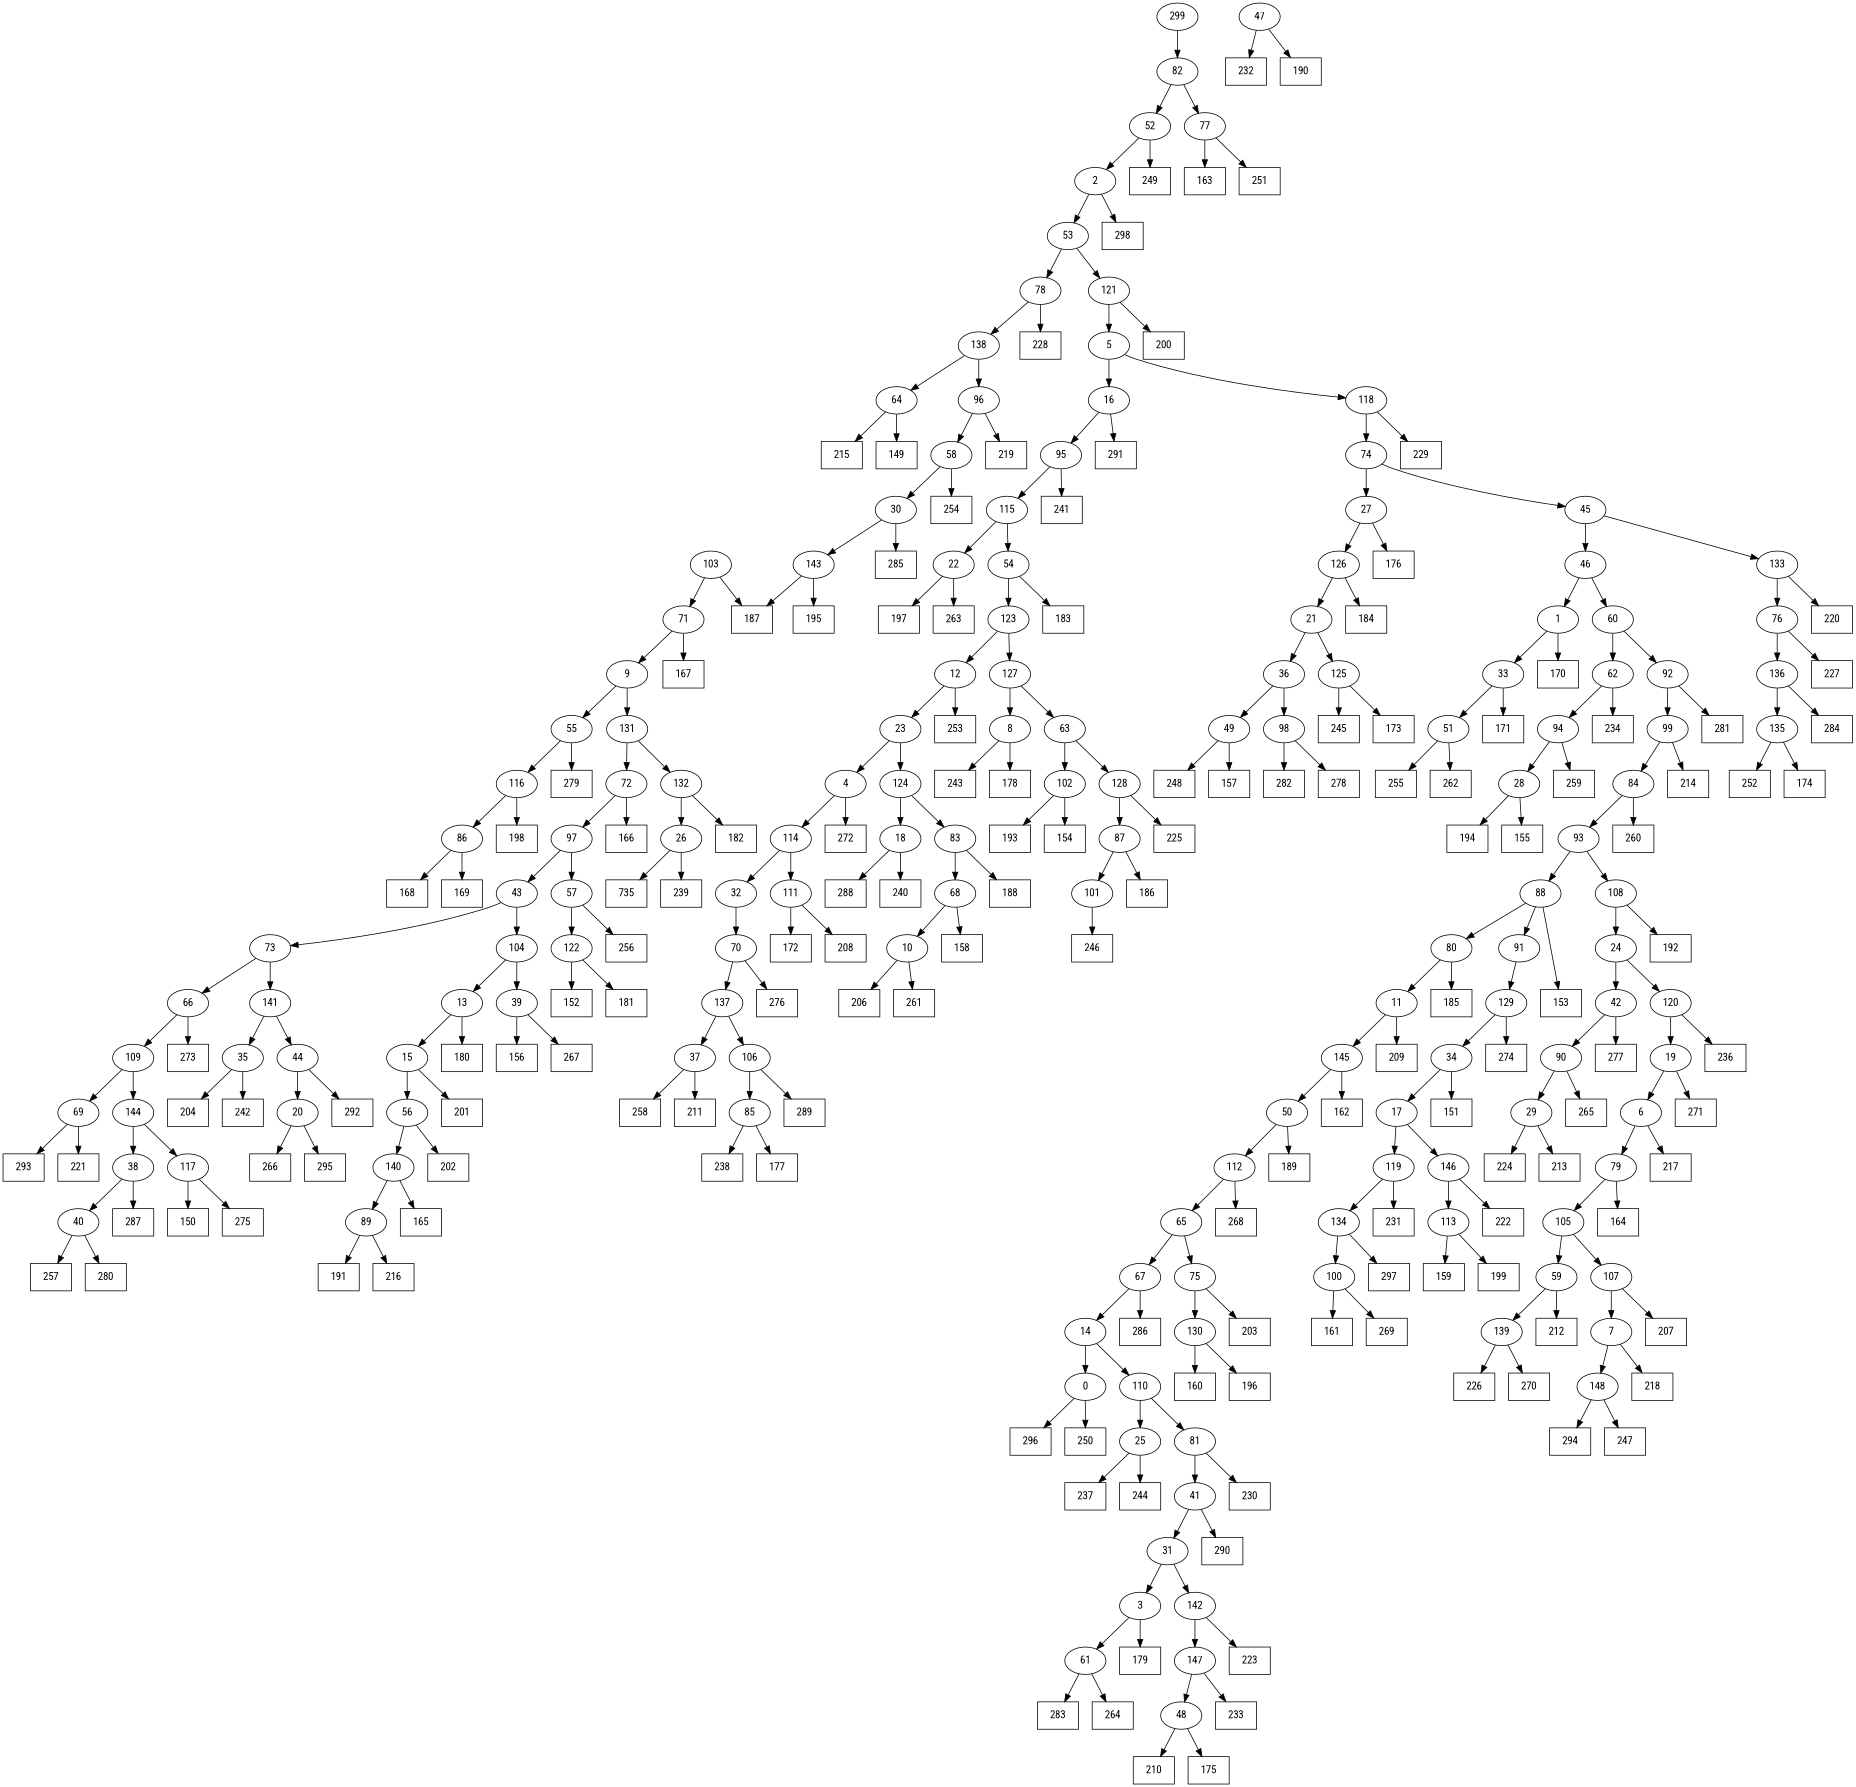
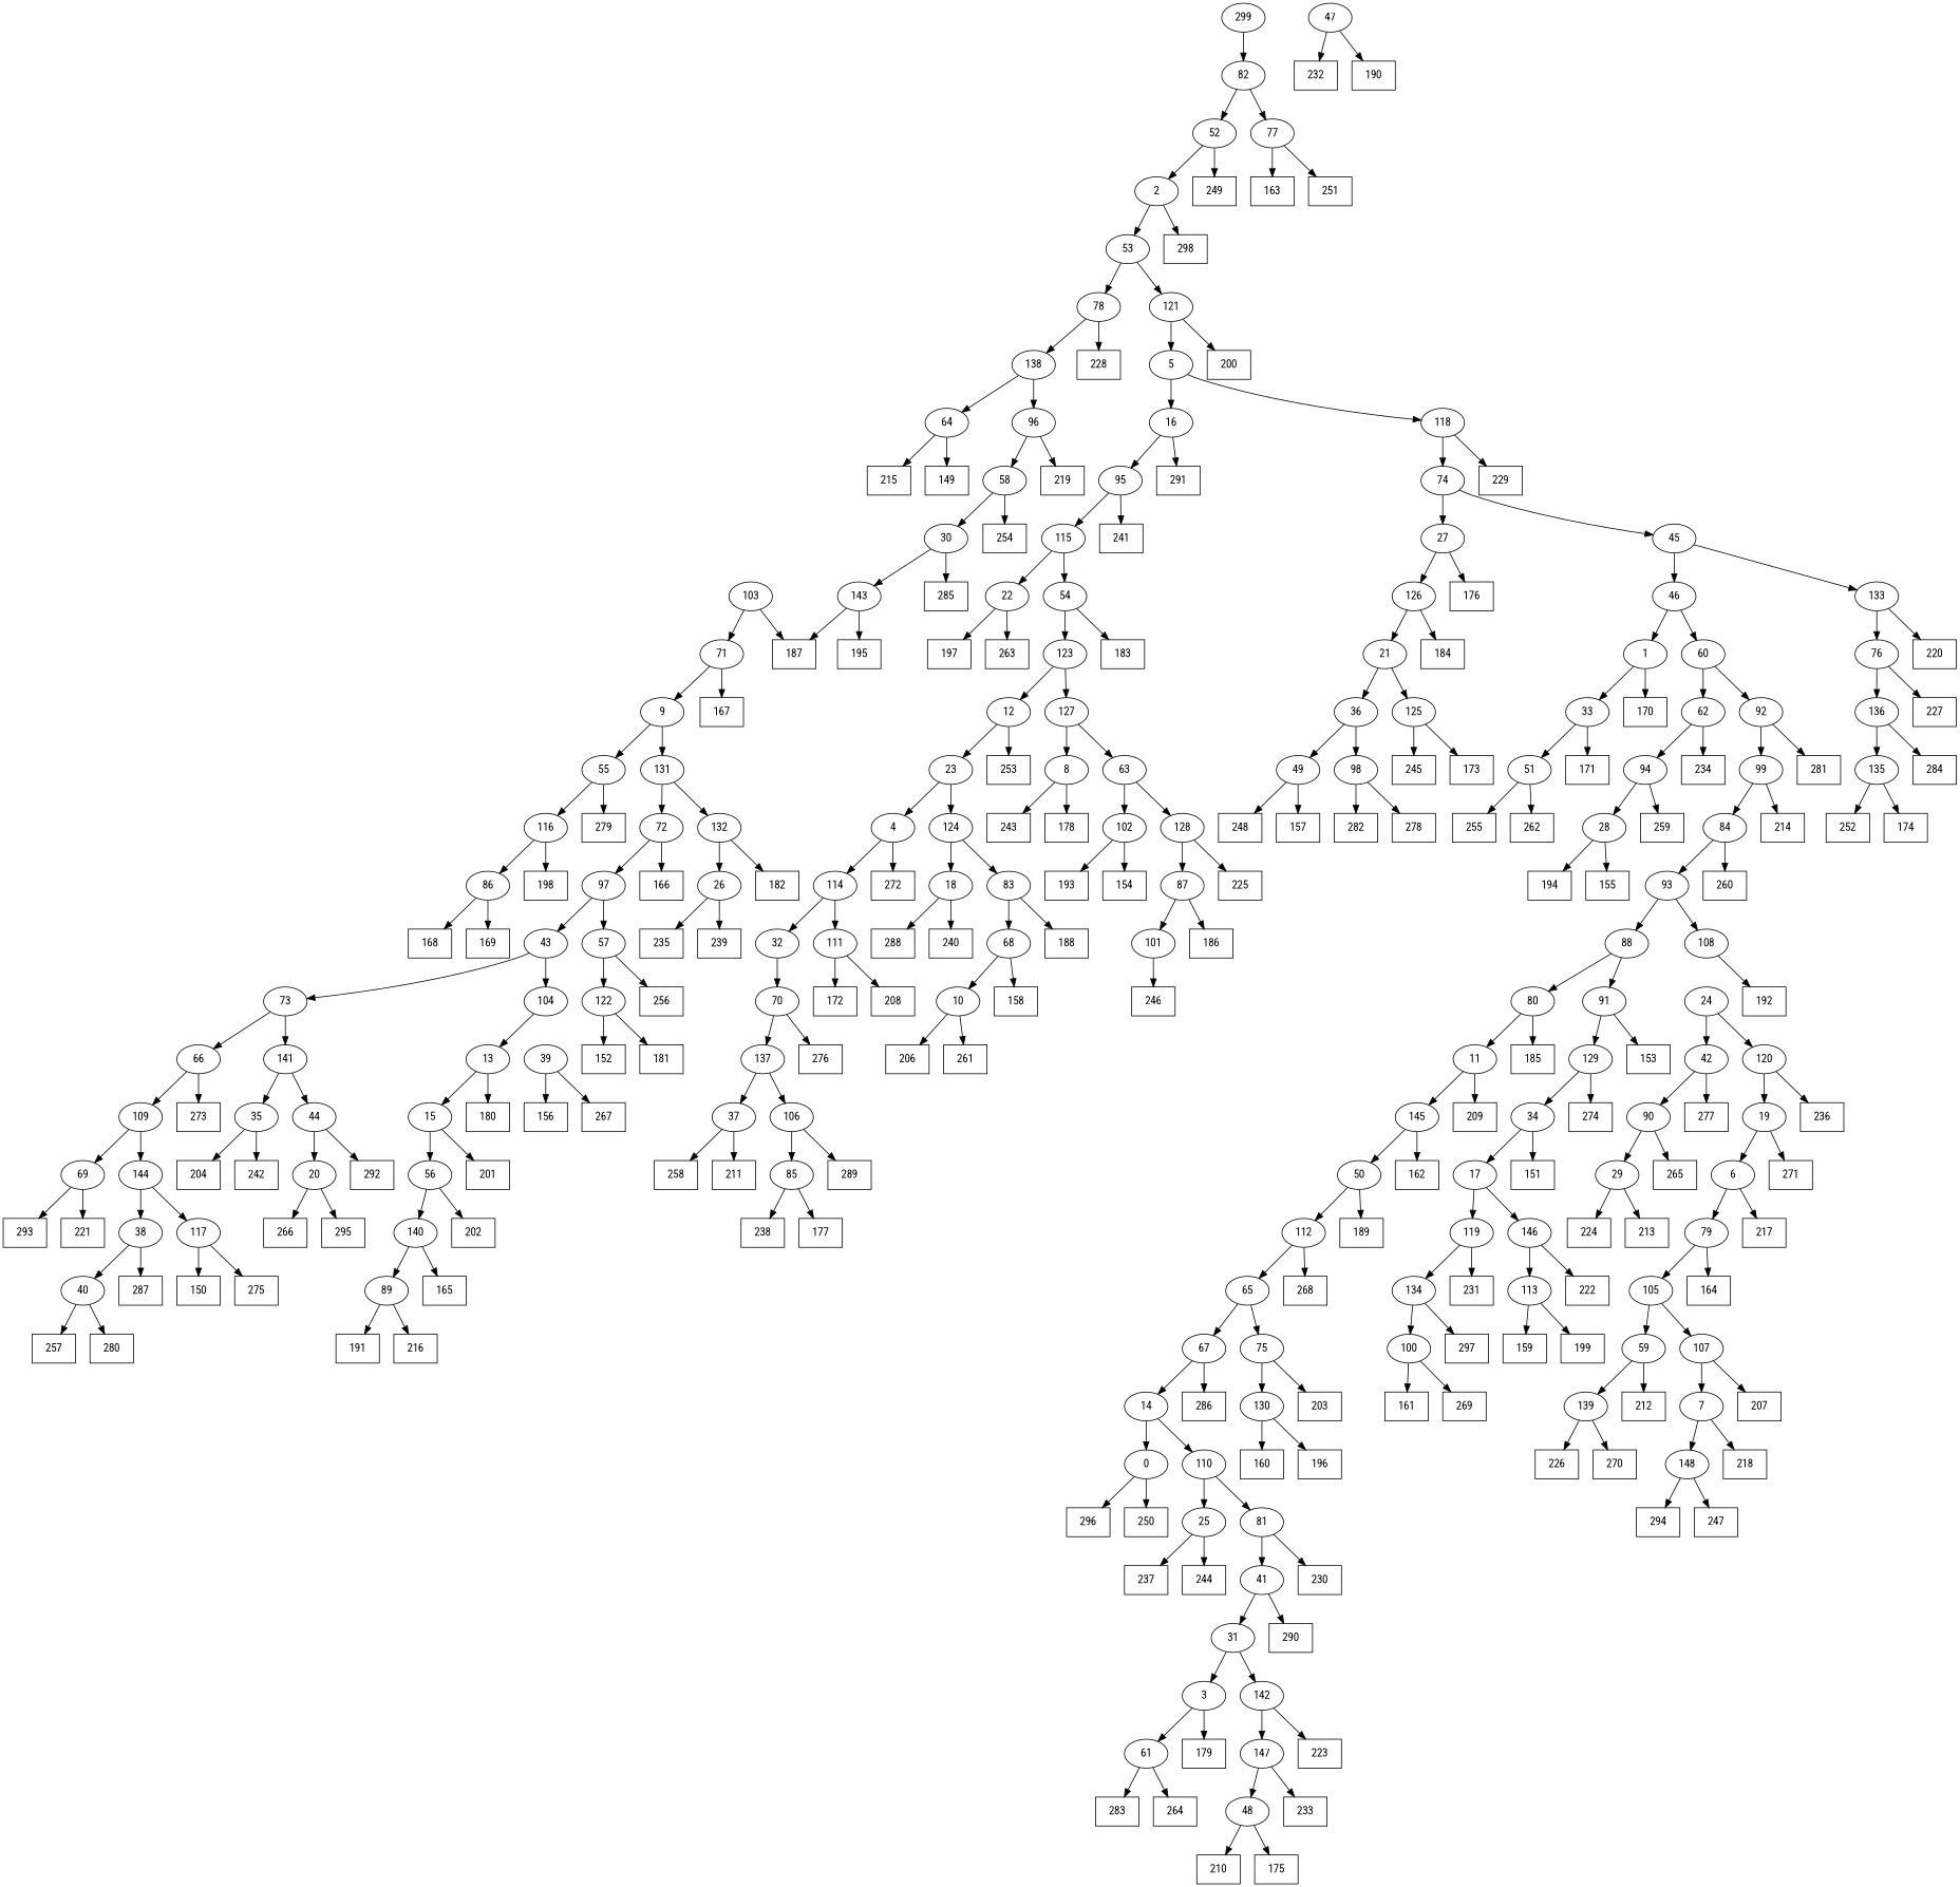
  digraph {
    fontname="Roboto Condensed"
    node [fontname="Roboto Condensed"]
    edge [fontname="Roboto Condensed"]
    n1 [label=0]
    n2 [label=296 shape=box]
    n3 [label=250 shape=box]
    n4 [label=1]
    n5 [label=33]
    n6 [label=170 shape=box]
    n7 [label=51]
    n8 [label=171 shape=box]
    n9 [label=2]
    n10 [label=53]
    n11 [label=298 shape=box]
    n12 [label=78]
    n13 [label=121]
    n14 [label=3]
    n15 [label=61]
    n16 [label=179 shape=box]
    n17 [label=283 shape=box]
    n18 [label=264 shape=box]
    n19 [label=4]
    n20 [label=114]
    n21 [label=272 shape=box]
    n22 [label=32]
    n23 [label=111]
    n24 [label=5]
    n25 [label=16]
    n26 [label=118]
    n27 [label=95]
    n28 [label=291 shape=box]
    n29 [label=74]
    n30 [label=229 shape=box]
    n31 [label=6]
    n32 [label=79]
    n33 [label=217 shape=box]
    n34 [label=105]
    n35 [label=164 shape=box]
    n36 [label=7]
    n37 [label=148]
    n38 [label=218 shape=box]
    n39 [label=294 shape=box]
    n40 [label=247 shape=box]
    n41 [label=8]
    n42 [label=243 shape=box]
    n43 [label=178 shape=box]
    n44 [label=9]
    n45 [label=55]
    n46 [label=131]
    n47 [label=116]
    n48 [label=279 shape=box]
    n49 [label=72]
    n50 [label=132]
    n51 [label=10]
    n52 [label=206 shape=box]
    n53 [label=261 shape=box]
    n54 [label=11]
    n55 [label=145]
    n56 [label=209 shape=box]
    n57 [label=50]
    n58 [label=162 shape=box]
    n59 [label=12]
    n60 [label=23]
    n61 [label=253 shape=box]
    n62 [label=124]
    n63 [label=13]
    n64 [label=15]
    n65 [label=180 shape=box]
    n66 [label=56]
    n67 [label=201 shape=box]
    n68 [label=14]
    n69 [label=110]
    n70 [label=25]
    n71 [label=81]
    n72 [label=140]
    n73 [label=202 shape=box]
    n74 [label=115]
    n75 [label=241 shape=box]
    n76 [label=17]
    n77 [label=119]
    n78 [label=146]
    n79 [label=134]
    n80 [label=231 shape=box]
    n81 [label=113]
    n82 [label=222 shape=box]
    n83 [label=18]
    n84 [label=288 shape=box]
    n85 [label=240 shape=box]
    n86 [label=19]
    n87 [label=271 shape=box]
    n88 [label=20]
    n89 [label=266 shape=box]
    n90 [label=295 shape=box]
    n91 [label=21]
    n92 [label=36]
    n93 [label=125]
    n94 [label=49]
    n95 [label=98]
    n96 [label=245 shape=box]
    n97 [label=173 shape=box]
    n98 [label=22]
    n99 [label=197 shape=box]
    n100 [label=263 shape=box]
    n101 [label=83]
    n102 [label=24]
    n103 [label=42]
    n104 [label=120]
    n105 [label=90]
    n106 [label=277 shape=box]
    n107 [label=236 shape=box]
    n108 [label=237 shape=box]
    n109 [label=244 shape=box]
    n110 [label=26]
-   n111 [label=735 shape=box]
+   n111 [label=235 shape=box]
    n112 [label=239 shape=box]
    n113 [label=27]
    n114 [label=126]
    n115 [label=176 shape=box]
    n116 [label=184 shape=box]
    n117 [label=28]
    n118 [label=194 shape=box]
    n119 [label=155 shape=box]
    n120 [label=29]
    n121 [label=224 shape=box]
    n122 [label=213 shape=box]
    n123 [label=30]
    n124 [label=143]
    n125 [label=285 shape=box]
    n126 [label=187 shape=box]
    n127 [label=195 shape=box]
    n128 [label=31]
    n129 [label=142]
    n130 [label=147]
    n131 [label=223 shape=box]
    n132 [label=70]
    n133 [label=137]
    n134 [label=276 shape=box]
    n135 [label=255 shape=box]
    n136 [label=262 shape=box]
    n137 [label=34]
    n138 [label=151 shape=box]
    n139 [label=35]
    n140 [label=204 shape=box]
    n141 [label=242 shape=box]
    n142 [label=248 shape=box]
    n143 [label=157 shape=box]
    n144 [label=282 shape=box]
    n145 [label=278 shape=box]
    n146 [label=37]
    n147 [label=258 shape=box]
    n148 [label=211 shape=box]
    n149 [label=38]
    n150 [label=40]
    n151 [label=287 shape=box]
    n152 [label=257 shape=box]
    n153 [label=280 shape=box]
    n154 [label=39]
    n155 [label=156 shape=box]
    n156 [label=267 shape=box]
    n157 [label=41]
    n158 [label=290 shape=box]
    n159 [label=265 shape=box]
    n160 [label=43]
    n161 [label=73]
    n162 [label=104]
    n163 [label=66]
    n164 [label=141]
    n165 [label=44]
    n166 [label=292 shape=box]
    n167 [label=45]
    n168 [label=46]
    n169 [label=133]
    n170 [label=60]
    n171 [label=76]
    n172 [label=220 shape=box]
    n173 [label=62]
    n174 [label=92]
    n175 [label=47]
    n176 [label=232 shape=box]
    n177 [label=190 shape=box]
    n178 [label=48]
    n179 [label=210 shape=box]
    n180 [label=175 shape=box]
    n181 [label=112]
    n182 [label=189 shape=box]
    n183 [label=65]
    n184 [label=268 shape=box]
    n185 [label=52]
    n186 [label=249 shape=box]
    n187 [label=138]
    n188 [label=228 shape=box]
    n189 [label=200 shape=box]
    n190 [label=54]
    n191 [label=123]
    n192 [label=183 shape=box]
    n193 [label=127]
    n194 [label=86]
    n195 [label=198 shape=box]
    n196 [label=89]
    n197 [label=165 shape=box]
    n198 [label=57]
    n199 [label=122]
    n200 [label=256 shape=box]
    n201 [label=152 shape=box]
    n202 [label=181 shape=box]
    n203 [label=58]
    n204 [label=254 shape=box]
    n205 [label=59]
    n206 [label=139]
    n207 [label=212 shape=box]
    n208 [label=226 shape=box]
    n209 [label=270 shape=box]
    n210 [label=94]
    n211 [label=234 shape=box]
    n212 [label=99]
    n213 [label=281 shape=box]
    n214 [label=259 shape=box]
    n215 [label=63]
    n216 [label=102]
    n217 [label=128]
    n218 [label=193 shape=box]
    n219 [label=154 shape=box]
    n220 [label=87]
    n221 [label=225 shape=box]
    n222 [label=64]
    n223 [label=215 shape=box]
    n224 [label=149 shape=box]
    n225 [label=67]
    n226 [label=75]
    n227 [label=286 shape=box]
    n228 [label=130]
    n229 [label=203 shape=box]
    n230 [label=109]
    n231 [label=273 shape=box]
    n232 [label=69]
    n233 [label=144]
    n234 [label=68]
    n235 [label=158 shape=box]
    n236 [label=293 shape=box]
    n237 [label=221 shape=box]
    n238 [label=106]
    n239 [label=71]
    n240 [label=167 shape=box]
    n241 [label=97]
    n242 [label=166 shape=box]
    n243 [label=160 shape=box]
    n244 [label=196 shape=box]
    n245 [label=136]
    n246 [label=227 shape=box]
    n247 [label=135]
    n248 [label=284 shape=box]
    n249 [label=77]
    n250 [label=163 shape=box]
    n251 [label=251 shape=box]
    n252 [label=96]
    n253 [label=107]
    n254 [label=80]
    n255 [label=185 shape=box]
    n256 [label=230 shape=box]
    n257 [label=82]
    n258 [label=188 shape=box]
    n259 [label=84]
    n260 [label=93]
    n261 [label=260 shape=box]
    n262 [label=88]
    n263 [label=108]
    n264 [label=85]
    n265 [label=238 shape=box]
    n266 [label=177 shape=box]
    n267 [label=168 shape=box]
    n268 [label=169 shape=box]
    n269 [label=101]
    n270 [label=186 shape=box]
    n271 [label=246 shape=box]
    n272 [label=91]
    n273 [label=129]
    n274 [label=153 shape=box]
    n275 [label=191 shape=box]
    n276 [label=216 shape=box]
    n277 [label=274 shape=box]
    n278 [label=214 shape=box]
    n279 [label=192 shape=box]
    n280 [label=219 shape=box]
    n281 [label=100]
    n282 [label=161 shape=box]
    n283 [label=269 shape=box]
    n284 [label=103]
    n285 [label=207 shape=box]
    n286 [label=289 shape=box]
    n287 [label=117]
    n288 [label=172 shape=box]
    n289 [label=208 shape=box]
    n290 [label=159 shape=box]
    n291 [label=199 shape=box]
    n292 [label=150 shape=box]
    n293 [label=275 shape=box]
    n294 [label=297 shape=box]
    n295 [label=182 shape=box]
    n296 [label=252 shape=box]
    n297 [label=174 shape=box]
    n298 [label=233 shape=box]
    n299 [label=299]
    n1 -> n2
    n1 -> n3
    n4 -> n5
    n4 -> n6
    n5 -> n7
    n5 -> n8
    n7 -> n135
    n7 -> n136
    n9 -> n10
    n9 -> n11
    n10 -> n12
    n10 -> n13
    n12 -> n187
    n12 -> n188
    n13 -> n24
    n13 -> n189
    n14 -> n15
    n14 -> n16
    n15 -> n17
    n15 -> n18
    n19 -> n20
    n19 -> n21
    n20 -> n22
    n20 -> n23
    n22 -> n132
    n23 -> n288
    n23 -> n289
    n24 -> n25
    n24 -> n26
    n25 -> n27
    n25 -> n28
    n26 -> n29
    n26 -> n30
    n27 -> n74
    n27 -> n75
    n29 -> n113
    n29 -> n167
    n31 -> n32
    n31 -> n33
    n32 -> n34
    n32 -> n35
    n34 -> n205
    n34 -> n253
    n36 -> n37
    n36 -> n38
    n37 -> n39
    n37 -> n40
    n41 -> n42
    n41 -> n43
    n44 -> n45
    n44 -> n46
    n45 -> n47
    n45 -> n48
    n46 -> n49
    n46 -> n50
    n47 -> n194
    n47 -> n195
    n49 -> n241
    n49 -> n242
    n50 -> n110
    n50 -> n295
    n51 -> n52
    n51 -> n53
    n54 -> n55
    n54 -> n56
    n55 -> n57
    n55 -> n58
    n57 -> n181
    n57 -> n182
    n59 -> n60
    n59 -> n61
    n60 -> n19
    n60 -> n62
    n62 -> n83
    n62 -> n101
    n63 -> n64
    n63 -> n65
    n64 -> n66
    n64 -> n67
    n66 -> n72
    n66 -> n73
    n68 -> n1
    n68 -> n69
    n69 -> n70
    n69 -> n71
    n70 -> n108
    n70 -> n109
    n71 -> n157
    n71 -> n256
    n72 -> n196
    n72 -> n197
    n74 -> n98
    n74 -> n190
    n76 -> n77
    n76 -> n78
    n77 -> n79
    n77 -> n80
    n78 -> n81
    n78 -> n82
    n79 -> n281
    n79 -> n294
    n81 -> n290
    n81 -> n291
    n83 -> n84
    n83 -> n85
    n86 -> n31
    n86 -> n87
    n88 -> n89
    n88 -> n90
    n91 -> n92
    n91 -> n93
    n92 -> n94
    n92 -> n95
    n93 -> n96
    n93 -> n97
    n94 -> n142
    n94 -> n143
    n95 -> n144
    n95 -> n145
    n98 -> n99
    n98 -> n100
    n101 -> n234
    n101 -> n258
    n102 -> n103
    n102 -> n104
    n103 -> n105
    n103 -> n106
    n104 -> n86
    n104 -> n107
    n105 -> n120
    n105 -> n159
    n110 -> n111
    n110 -> n112
    n113 -> n114
    n113 -> n115
    n114 -> n91
    n114 -> n116
    n117 -> n118
    n117 -> n119
    n120 -> n121
    n120 -> n122
    n123 -> n124
    n123 -> n125
    n124 -> n126
    n124 -> n127
    n128 -> n14
    n128 -> n129
    n129 -> n130
    n129 -> n131
    n130 -> n178
    n130 -> n298
    n132 -> n133
    n132 -> n134
    n133 -> n146
    n133 -> n238
    n137 -> n76
    n137 -> n138
    n139 -> n140
    n139 -> n141
    n146 -> n147
    n146 -> n148
    n149 -> n150
    n149 -> n151
    n150 -> n152
    n150 -> n153
    n154 -> n155
    n154 -> n156
    n157 -> n128
    n157 -> n158
    n160 -> n161
    n160 -> n162
    n161 -> n163
    n161 -> n164
    n162 -> n63
-   n162 -> n154
    n163 -> n230
    n163 -> n231
    n164 -> n139
    n164 -> n165
    n165 -> n88
    n165 -> n166
    n167 -> n168
    n167 -> n169
    n168 -> n4
    n168 -> n170
    n169 -> n171
    n169 -> n172
    n170 -> n173
    n170 -> n174
    n171 -> n245
    n171 -> n246
    n173 -> n210
    n173 -> n211
    n174 -> n212
    n174 -> n213
    n175 -> n176
    n175 -> n177
    n178 -> n179
    n178 -> n180
    n181 -> n183
    n181 -> n184
    n183 -> n225
    n183 -> n226
    n185 -> n9
    n185 -> n186
    n187 -> n222
    n187 -> n252
    n190 -> n191
    n190 -> n192
    n191 -> n59
    n191 -> n193
    n193 -> n41
    n193 -> n215
    n194 -> n267
    n194 -> n268
    n196 -> n275
    n196 -> n276
    n198 -> n199
    n198 -> n200
    n199 -> n201
    n199 -> n202
    n203 -> n123
    n203 -> n204
    n205 -> n206
    n205 -> n207
    n206 -> n208
    n206 -> n209
    n210 -> n117
    n210 -> n214
    n212 -> n259
    n212 -> n278
    n215 -> n216
    n215 -> n217
    n216 -> n218
    n216 -> n219
    n217 -> n220
    n217 -> n221
    n220 -> n269
    n220 -> n270
    n222 -> n223
    n222 -> n224
    n225 -> n68
    n225 -> n227
    n226 -> n228
    n226 -> n229
    n228 -> n243
    n228 -> n244
    n230 -> n232
    n230 -> n233
    n232 -> n236
    n232 -> n237
    n233 -> n149
    n233 -> n287
    n234 -> n51
    n234 -> n235
    n238 -> n264
    n238 -> n286
    n239 -> n44
    n239 -> n240
    n241 -> n160
    n241 -> n198
    n245 -> n247
    n245 -> n248
    n247 -> n296
    n247 -> n297
    n249 -> n250
    n249 -> n251
    n252 -> n203
    n252 -> n280
    n253 -> n36
    n253 -> n285
    n254 -> n54
    n254 -> n255
    n257 -> n185
    n257 -> n249
    n259 -> n260
    n259 -> n261
    n260 -> n262
    n260 -> n263
    n262 -> n254
    n262 -> n272
-   n263 -> n102
    n263 -> n279
    n264 -> n265
    n264 -> n266
    n269 -> n271
    n272 -> n273
-   n262 -> n274
+   n272 -> n274
    n273 -> n137
    n273 -> n277
    n281 -> n282
    n281 -> n283
    n284 -> n126
    n284 -> n239
    n287 -> n292
    n287 -> n293
    n299 -> n257
  }
